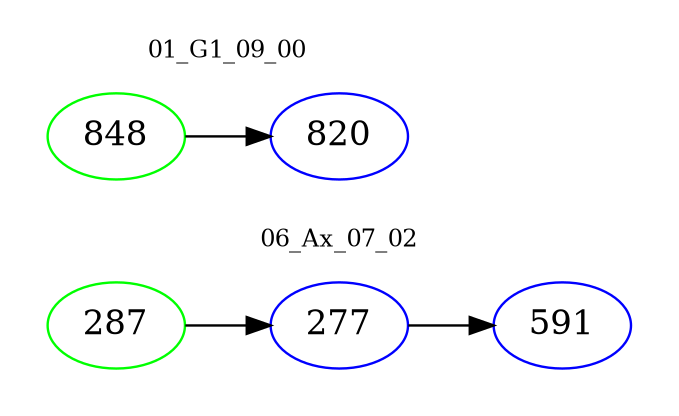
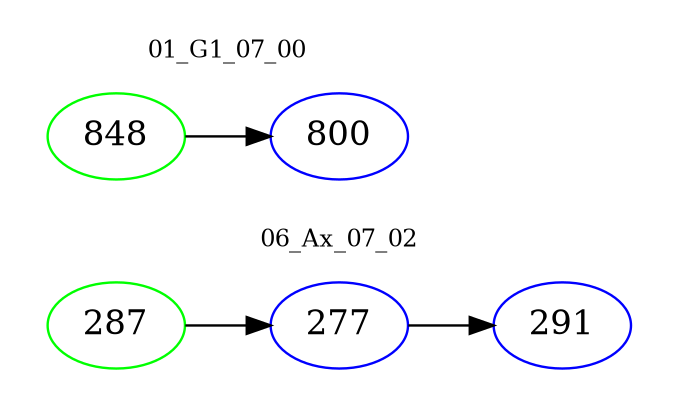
  digraph {
    rankdir=LR
    node [color=blue]
    edge [color=black]
    n1 [color=green label=287]
    n2 [label=277]
-   n3 [label=591]
+   n3 [label=291]
    n4 [color=green label=848]
-   n5 [label=820]
+   n5 [label=800]
    subgraph cluster_1 {
      color=white
      fontsize=10
      label="06_Ax_07_02"
      n1
      n2
      n3
    }
    subgraph cluster_2 {
      color=white
      fontsize=10
-     label="01_G1_09_00"
+     label="01_G1_07_00"
      n4
      n5
    }
    n1 -> n2
    n2 -> n3
    n4 -> n5
  }
